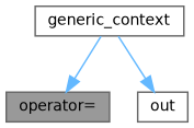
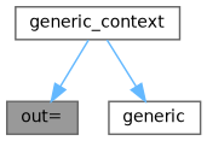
  digraph {
    rankdir=TB
    node [color=grey40 fillcolor=white fontname=Helvetica fontsize=10 shape=box style=filled]
    edge [color=steelblue1 fontname=Helvetica fontsize=10 labelfontname=Helvetica labelfontsize=10 style=solid]
-   n1 [color=gray40 fillcolor=grey60 fontcolor=black height=0.2 label="operator=" width=0.4]
+   n1 [color=gray40 fillcolor=grey60 fontcolor=black height=0.2 label="out=" width=0.4]
    n2 [height=0.2 label=generic_context width=0.4]
-   n3 [height=0.2 label=out width=0.4]
+   n3 [height=0.2 label=generic width=0.4]
    n2 -> n1
    n2 -> n3
  }
